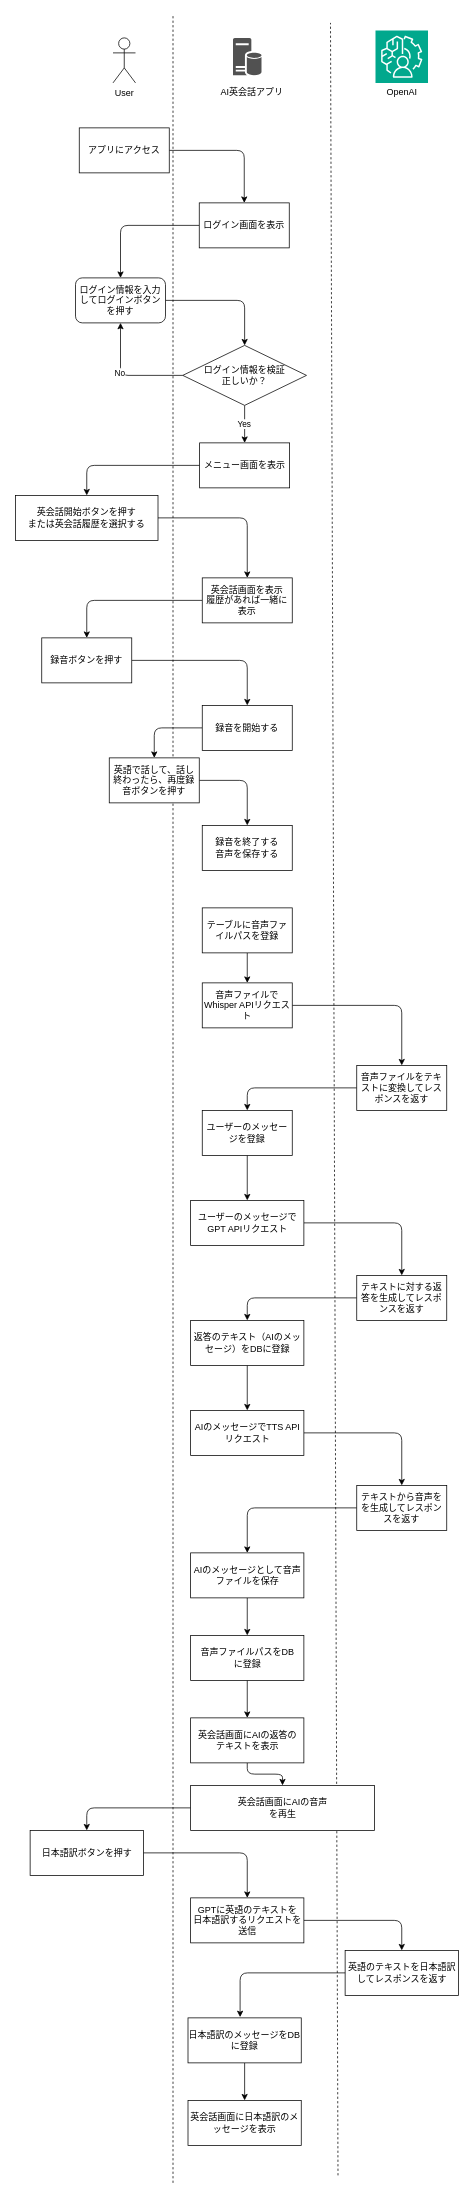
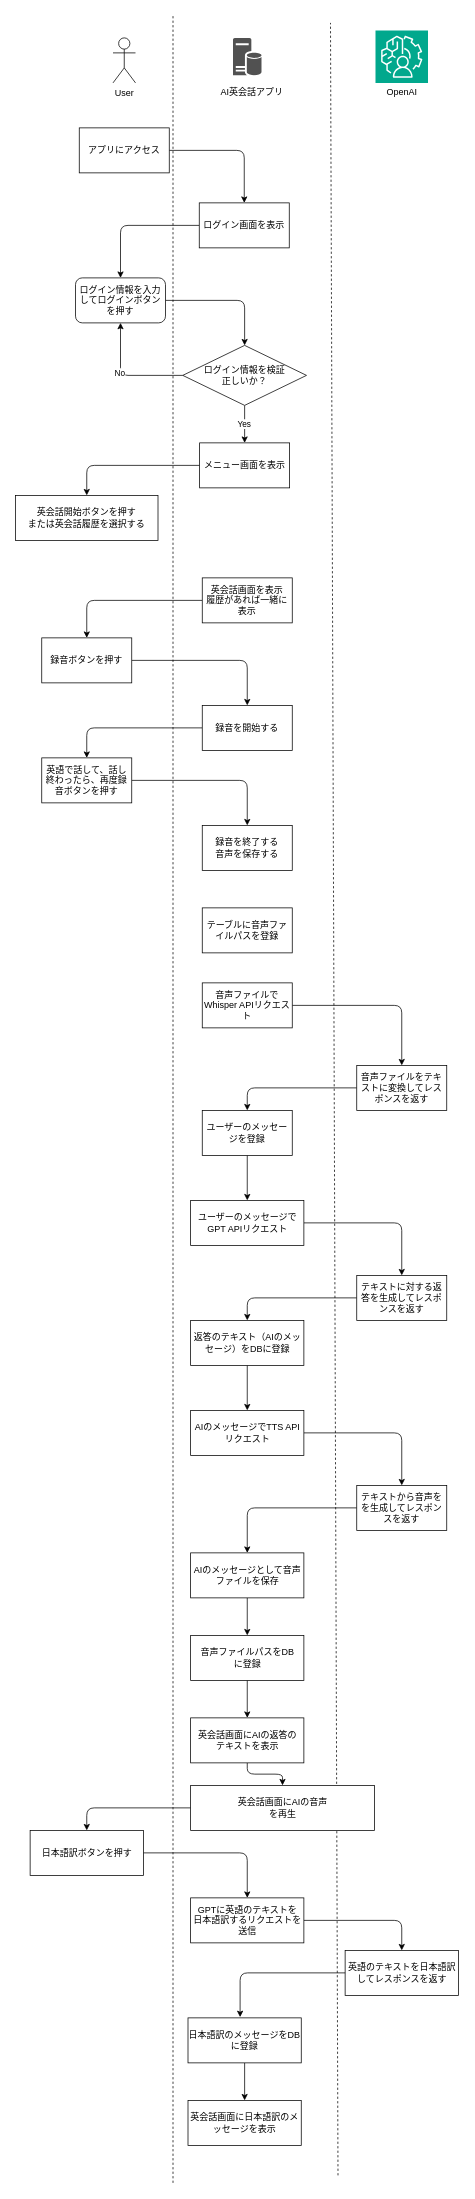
  <mxCell id="0" />
  <mxCell id="1" parent="0" />
  <mxCell id="2" value="User" style="shape=umlActor;verticalLabelPosition=bottom;verticalAlign=top;html=1;outlineConnect=0;" vertex="1" parent="1"><mxGeometry x="150" y="50" width="30" height="60" as="geometry" /></mxCell>
  <mxCell id="3" value="" style="sketch=0;pointerEvents=1;shadow=0;dashed=0;html=1;strokeColor=none;labelPosition=center;verticalLabelPosition=bottom;verticalAlign=top;align=center;fillColor=#515151;shape=mxgraph.mscae.enterprise.database_server" vertex="1" parent="1"><mxGeometry x="310" y="50" width="38" height="50" as="geometry" /></mxCell>
  <mxCell id="4" value="AI英会話アプリ" style="text;html=1;align=center;verticalAlign=middle;resizable=0;points=[];autosize=1;strokeColor=none;fillColor=none;" vertex="1" parent="1"><mxGeometry x="280" y="108" width="110" height="30" as="geometry" /></mxCell>
  <mxCell id="5" value="" style="sketch=0;points=[[0,0,0],[0.25,0,0],[0.5,0,0],[0.75,0,0],[1,0,0],[0,1,0],[0.25,1,0],[0.5,1,0],[0.75,1,0],[1,1,0],[0,0.25,0],[0,0.5,0],[0,0.75,0],[1,0.25,0],[1,0.5,0],[1,0.75,0]];outlineConnect=0;fontColor=#232F3E;fillColor=#01A88D;strokeColor=#ffffff;dashed=0;verticalLabelPosition=bottom;verticalAlign=top;align=center;html=1;fontSize=12;fontStyle=0;aspect=fixed;shape=mxgraph.aws4.resourceIcon;resIcon=mxgraph.aws4.augmented_ai;" vertex="1" parent="1"><mxGeometry x="500" y="40" width="70" height="70" as="geometry" /></mxCell>
  <mxCell id="6" value="OpenAI" style="text;html=1;align=center;verticalAlign=middle;resizable=0;points=[];autosize=1;strokeColor=none;fillColor=none;" vertex="1" parent="1"><mxGeometry x="505" y="108" width="60" height="30" as="geometry" /></mxCell>
  <mxCell id="7" style="edgeStyle=orthogonalEdgeStyle;html=1;entryX=0.5;entryY=0;entryDx=0;entryDy=0;" edge="1" parent="1" source="8" target="10"><mxGeometry relative="1" as="geometry" /></mxCell>
  <mxCell id="8" value="アプリにアクセス" style="rounded=0;whiteSpace=wrap;html=1;" vertex="1" parent="1"><mxGeometry x="105" y="170" width="120" height="60" as="geometry" /></mxCell>
  <mxCell id="9" style="edgeStyle=orthogonalEdgeStyle;html=1;entryX=0.5;entryY=0;entryDx=0;entryDy=0;" edge="1" parent="1" source="10" target="12"><mxGeometry relative="1" as="geometry" /></mxCell>
  <mxCell id="10" value="ログイン画面を表示" style="rounded=0;whiteSpace=wrap;html=1;" vertex="1" parent="1"><mxGeometry x="265" y="270" width="120" height="60" as="geometry" /></mxCell>
  <mxCell id="11" style="edgeStyle=orthogonalEdgeStyle;html=1;exitX=1;exitY=0.5;exitDx=0;exitDy=0;entryX=0.5;entryY=0;entryDx=0;entryDy=0;" edge="1" parent="1" source="12" target="17"><mxGeometry relative="1" as="geometry" /></mxCell>
  <mxCell id="12" value="ログイン情報を入力してログインボタンを押す" style="whiteSpace=wrap;html=1;rounded=1;" vertex="1" parent="1"><mxGeometry x="100" y="370" width="120" height="60" as="geometry" /></mxCell>
  <mxCell id="13" style="edgeStyle=orthogonalEdgeStyle;html=1;entryX=0.5;entryY=1;entryDx=0;entryDy=0;" edge="1" parent="1" source="17" target="12"><mxGeometry relative="1" as="geometry" /></mxCell>
  <mxCell id="14" value="No" style="edgeLabel;html=1;align=center;verticalAlign=middle;resizable=0;points=[];" vertex="1" connectable="0" parent="13"><mxGeometry x="0.137" y="2" relative="1" as="geometry"><mxPoint as="offset" /></mxGeometry></mxCell>
  <mxCell id="15" style="edgeStyle=none;html=1;exitX=0.5;exitY=1;exitDx=0;exitDy=0;entryX=0.5;entryY=0;entryDx=0;entryDy=0;" edge="1" parent="1" source="17" target="19"><mxGeometry relative="1" as="geometry" /></mxCell>
  <mxCell id="16" value="Yes" style="edgeLabel;html=1;align=center;verticalAlign=middle;resizable=0;points=[];" vertex="1" connectable="0" parent="15"><mxGeometry x="-0.04" y="-1" relative="1" as="geometry"><mxPoint as="offset" /></mxGeometry></mxCell>
  <mxCell id="17" value="ログイン情報を検証&lt;div&gt;正しいか？&lt;/div&gt;" style="rhombus;whiteSpace=wrap;html=1;" vertex="1" parent="1"><mxGeometry x="243" y="460" width="165" height="80" as="geometry" /></mxCell>
  <mxCell id="18" style="edgeStyle=orthogonalEdgeStyle;html=1;exitX=0;exitY=0.5;exitDx=0;exitDy=0;entryX=0.5;entryY=0;entryDx=0;entryDy=0;" edge="1" parent="1" source="19" target="23"><mxGeometry relative="1" as="geometry" /></mxCell>
  <mxCell id="19" value="メニュー画面を表示" style="rounded=0;whiteSpace=wrap;html=1;" vertex="1" parent="1"><mxGeometry x="265.5" y="590" width="120" height="60" as="geometry" /></mxCell>
  <mxCell id="20" value="" style="endArrow=none;dashed=1;html=1;" edge="1" parent="1"><mxGeometry width="50" height="50" relative="1" as="geometry"><mxPoint x="230" y="2910" as="sourcePoint" /><mxPoint x="230" y="20" as="targetPoint" /></mxGeometry></mxCell>
  <mxCell id="21" value="" style="endArrow=none;dashed=1;html=1;" edge="1" parent="1"><mxGeometry width="50" height="50" relative="1" as="geometry"><mxPoint x="450" y="2900" as="sourcePoint" /><mxPoint x="440" y="30" as="targetPoint" /></mxGeometry></mxCell>
- <mxCell id="22" style="edgeStyle=orthogonalEdgeStyle;html=1;entryX=0.5;entryY=0;entryDx=0;entryDy=0;" edge="1" parent="1" source="23" target="25"><mxGeometry relative="1" as="geometry" /></mxCell>
  <mxCell id="23" value="英会話開始ボタンを押す&lt;div&gt;または英会話履歴を選択する&lt;/div&gt;" style="rounded=0;whiteSpace=wrap;html=1;" vertex="1" parent="1"><mxGeometry x="20" y="660" width="190" height="60" as="geometry" /></mxCell>
  <mxCell id="24" style="edgeStyle=orthogonalEdgeStyle;html=1;entryX=0.5;entryY=0;entryDx=0;entryDy=0;" edge="1" parent="1" source="25" target="27"><mxGeometry relative="1" as="geometry" /></mxCell>
  <mxCell id="25" value="英会話画面を表示&lt;div&gt;履歴があれば一緒に表示&lt;/div&gt;" style="rounded=0;whiteSpace=wrap;html=1;" vertex="1" parent="1"><mxGeometry x="269" y="770" width="120" height="60" as="geometry" /></mxCell>
  <mxCell id="26" style="edgeStyle=orthogonalEdgeStyle;html=1;entryX=0.5;entryY=0;entryDx=0;entryDy=0;" edge="1" parent="1" source="27" target="29"><mxGeometry relative="1" as="geometry" /></mxCell>
  <mxCell id="27" value="録音ボタンを押す" style="rounded=0;whiteSpace=wrap;html=1;" vertex="1" parent="1"><mxGeometry x="55" y="850" width="120" height="60" as="geometry" /></mxCell>
  <mxCell id="28" style="edgeStyle=orthogonalEdgeStyle;html=1;entryX=0.5;entryY=0;entryDx=0;entryDy=0;" edge="1" parent="1" source="29" target="31"><mxGeometry relative="1" as="geometry" /></mxCell>
  <mxCell id="29" value="録音を開始する" style="rounded=0;whiteSpace=wrap;html=1;" vertex="1" parent="1"><mxGeometry x="269" y="940" width="120" height="60" as="geometry" /></mxCell>
  <mxCell id="30" style="edgeStyle=orthogonalEdgeStyle;html=1;entryX=0.5;entryY=0;entryDx=0;entryDy=0;" edge="1" parent="1" source="31" target="32"><mxGeometry relative="1" as="geometry" /></mxCell>
- <mxCell id="31" value="英語で話して、話し終わったら、再度録音ボタンを押す" style="rounded=0;whiteSpace=wrap;html=1;" vertex="1" parent="1"><mxGeometry x="145" y="1010" width="120" height="60" as="geometry" /></mxCell>
+ <mxCell id="31" value="英語で話して、話し終わったら、再度録音ボタンを押す" style="rounded=0;whiteSpace=wrap;html=1;" vertex="1" parent="1"><mxGeometry x="55" y="1010" width="120" height="60" as="geometry" /></mxCell>
  <mxCell id="32" value="録音を終了する&lt;div&gt;音声を保存する&lt;/div&gt;" style="rounded=0;whiteSpace=wrap;html=1;" vertex="1" parent="1"><mxGeometry x="269" y="1100" width="120" height="60" as="geometry" /></mxCell>
- <mxCell id="33" style="edgeStyle=orthogonalEdgeStyle;html=1;exitX=0.5;exitY=1;exitDx=0;exitDy=0;entryX=0.5;entryY=0;entryDx=0;entryDy=0;" edge="1" parent="1" source="34" target="36"><mxGeometry relative="1" as="geometry" /></mxCell>
  <mxCell id="34" value="テーブルに音声ファイルパスを登録" style="rounded=0;whiteSpace=wrap;html=1;" vertex="1" parent="1"><mxGeometry x="269" y="1210" width="120" height="60" as="geometry" /></mxCell>
  <mxCell id="35" style="edgeStyle=orthogonalEdgeStyle;html=1;" edge="1" parent="1" source="36" target="38"><mxGeometry relative="1" as="geometry" /></mxCell>
  <mxCell id="36" value="音声ファイルで&lt;br&gt;Whisper APIリクエスト" style="rounded=0;whiteSpace=wrap;html=1;" vertex="1" parent="1"><mxGeometry x="269" y="1310" width="120" height="60" as="geometry" /></mxCell>
  <mxCell id="37" style="edgeStyle=orthogonalEdgeStyle;html=1;entryX=0.5;entryY=0;entryDx=0;entryDy=0;" edge="1" parent="1" source="38" target="40"><mxGeometry relative="1" as="geometry" /></mxCell>
  <mxCell id="38" value="音声ファイルをテキストに変換してレスポンスを返す" style="rounded=0;whiteSpace=wrap;html=1;" vertex="1" parent="1"><mxGeometry x="475" y="1420" width="120" height="60" as="geometry" /></mxCell>
  <mxCell id="39" style="edgeStyle=orthogonalEdgeStyle;html=1;entryX=0.5;entryY=0;entryDx=0;entryDy=0;" edge="1" parent="1" source="40" target="42"><mxGeometry relative="1" as="geometry" /></mxCell>
  <mxCell id="40" value="ユーザーのメッセージを登録" style="rounded=0;whiteSpace=wrap;html=1;" vertex="1" parent="1"><mxGeometry x="269" y="1480" width="120" height="60" as="geometry" /></mxCell>
  <mxCell id="41" style="edgeStyle=orthogonalEdgeStyle;html=1;" edge="1" parent="1" source="42" target="44"><mxGeometry relative="1" as="geometry" /></mxCell>
  <mxCell id="42" value="ユーザーのメッセージでGPT APIリクエスト" style="rounded=0;whiteSpace=wrap;html=1;" vertex="1" parent="1"><mxGeometry x="253.5" y="1600" width="151" height="60" as="geometry" /></mxCell>
  <mxCell id="43" style="edgeStyle=orthogonalEdgeStyle;html=1;entryX=0.5;entryY=0;entryDx=0;entryDy=0;" edge="1" parent="1" source="44" target="46"><mxGeometry relative="1" as="geometry" /></mxCell>
  <mxCell id="44" value="テキストに対する返答を生成してレスポンスを返す" style="rounded=0;whiteSpace=wrap;html=1;" vertex="1" parent="1"><mxGeometry x="475" y="1700" width="120" height="60" as="geometry" /></mxCell>
  <mxCell id="45" style="edgeStyle=orthogonalEdgeStyle;html=1;entryX=0.5;entryY=0;entryDx=0;entryDy=0;" edge="1" parent="1" source="46" target="48"><mxGeometry relative="1" as="geometry" /></mxCell>
  <mxCell id="46" value="返答のテキスト（AIのメッセージ）をDBに登録" style="rounded=0;whiteSpace=wrap;html=1;" vertex="1" parent="1"><mxGeometry x="253.5" y="1760" width="151" height="60" as="geometry" /></mxCell>
  <mxCell id="47" style="edgeStyle=orthogonalEdgeStyle;html=1;entryX=0.5;entryY=0;entryDx=0;entryDy=0;" edge="1" parent="1" source="48" target="50"><mxGeometry relative="1" as="geometry" /></mxCell>
  <mxCell id="48" value="AIのメッセージでTTS APIリクエスト" style="rounded=0;whiteSpace=wrap;html=1;" vertex="1" parent="1"><mxGeometry x="253.5" y="1880" width="151" height="60" as="geometry" /></mxCell>
  <mxCell id="49" style="edgeStyle=orthogonalEdgeStyle;html=1;entryX=0.5;entryY=0;entryDx=0;entryDy=0;" edge="1" parent="1" source="50" target="52"><mxGeometry relative="1" as="geometry" /></mxCell>
  <mxCell id="50" value="テキストから音声をを生成してレスポンスを返す" style="rounded=0;whiteSpace=wrap;html=1;" vertex="1" parent="1"><mxGeometry x="475" y="1980" width="120" height="60" as="geometry" /></mxCell>
  <mxCell id="51" style="edgeStyle=orthogonalEdgeStyle;html=1;entryX=0.5;entryY=0;entryDx=0;entryDy=0;" edge="1" parent="1" source="52" target="54"><mxGeometry relative="1" as="geometry" /></mxCell>
  <mxCell id="52" value="AIのメッセージとして音声ファイルを保存" style="rounded=0;whiteSpace=wrap;html=1;" vertex="1" parent="1"><mxGeometry x="253.5" y="2070" width="151" height="60" as="geometry" /></mxCell>
  <mxCell id="53" style="edgeStyle=orthogonalEdgeStyle;html=1;entryX=0.5;entryY=0;entryDx=0;entryDy=0;" edge="1" parent="1" source="54" target="56"><mxGeometry relative="1" as="geometry" /></mxCell>
  <mxCell id="54" value="音声ファイルパスをDB&lt;br&gt;に登録" style="rounded=0;whiteSpace=wrap;html=1;" vertex="1" parent="1"><mxGeometry x="253.5" y="2180" width="151" height="60" as="geometry" /></mxCell>
  <mxCell id="55" value="" style="edgeStyle=orthogonalEdgeStyle;html=1;" edge="1" parent="1" source="56" target="58"><mxGeometry relative="1" as="geometry" /></mxCell>
  <mxCell id="56" value="英会話画面にAIの返答の&lt;br&gt;テキストを表示" style="rounded=0;whiteSpace=wrap;html=1;" vertex="1" parent="1"><mxGeometry x="253.5" y="2290" width="151" height="60" as="geometry" /></mxCell>
  <mxCell id="57" style="edgeStyle=orthogonalEdgeStyle;html=1;entryX=0.5;entryY=0;entryDx=0;entryDy=0;" edge="1" parent="1" source="58" target="60"><mxGeometry relative="1" as="geometry" /></mxCell>
  <mxCell id="58" value="英会話画面にAIの音声&lt;br&gt;を再生" style="rounded=0;whiteSpace=wrap;html=1;" vertex="1" parent="1"><mxGeometry x="253.5" y="2380" width="245" height="60" as="geometry" /></mxCell>
  <mxCell id="59" style="edgeStyle=orthogonalEdgeStyle;html=1;entryX=0.5;entryY=0;entryDx=0;entryDy=0;" edge="1" parent="1" source="60" target="62"><mxGeometry relative="1" as="geometry" /></mxCell>
  <mxCell id="60" value="日本語訳ボタンを押す" style="rounded=0;whiteSpace=wrap;html=1;" vertex="1" parent="1"><mxGeometry x="39.5" y="2440" width="151" height="60" as="geometry" /></mxCell>
  <mxCell id="61" style="edgeStyle=orthogonalEdgeStyle;html=1;entryX=0.5;entryY=0;entryDx=0;entryDy=0;" edge="1" parent="1" source="62" target="63"><mxGeometry relative="1" as="geometry" /></mxCell>
  <mxCell id="62" value="GPTに英語のテキストを&lt;br&gt;日本語訳するリクエストを送信" style="rounded=0;whiteSpace=wrap;html=1;" vertex="1" parent="1"><mxGeometry x="253.5" y="2530" width="151" height="60" as="geometry" /></mxCell>
  <mxCell id="63" value="英語のテキストを日本語訳してレスポンスを返す" style="rounded=0;whiteSpace=wrap;html=1;" vertex="1" parent="1"><mxGeometry x="459.5" y="2600" width="151" height="60" as="geometry" /></mxCell>
  <mxCell id="64" value="" style="edgeStyle=orthogonalEdgeStyle;html=1;" edge="1" parent="1" source="65" target="67"><mxGeometry relative="1" as="geometry" /></mxCell>
  <mxCell id="65" value="日本語訳のメッセージをDBに登録" style="rounded=0;whiteSpace=wrap;html=1;" vertex="1" parent="1"><mxGeometry x="250" y="2690" width="151" height="60" as="geometry" /></mxCell>
  <mxCell id="66" style="edgeStyle=orthogonalEdgeStyle;html=1;entryX=0.46;entryY=-0.017;entryDx=0;entryDy=0;entryPerimeter=0;" edge="1" parent="1" source="63" target="65"><mxGeometry relative="1" as="geometry" /></mxCell>
  <mxCell id="67" value="英会話画面に日本語訳のメッセージを表示" style="rounded=0;whiteSpace=wrap;html=1;" vertex="1" parent="1"><mxGeometry x="250" y="2800" width="151" height="60" as="geometry" /></mxCell>
